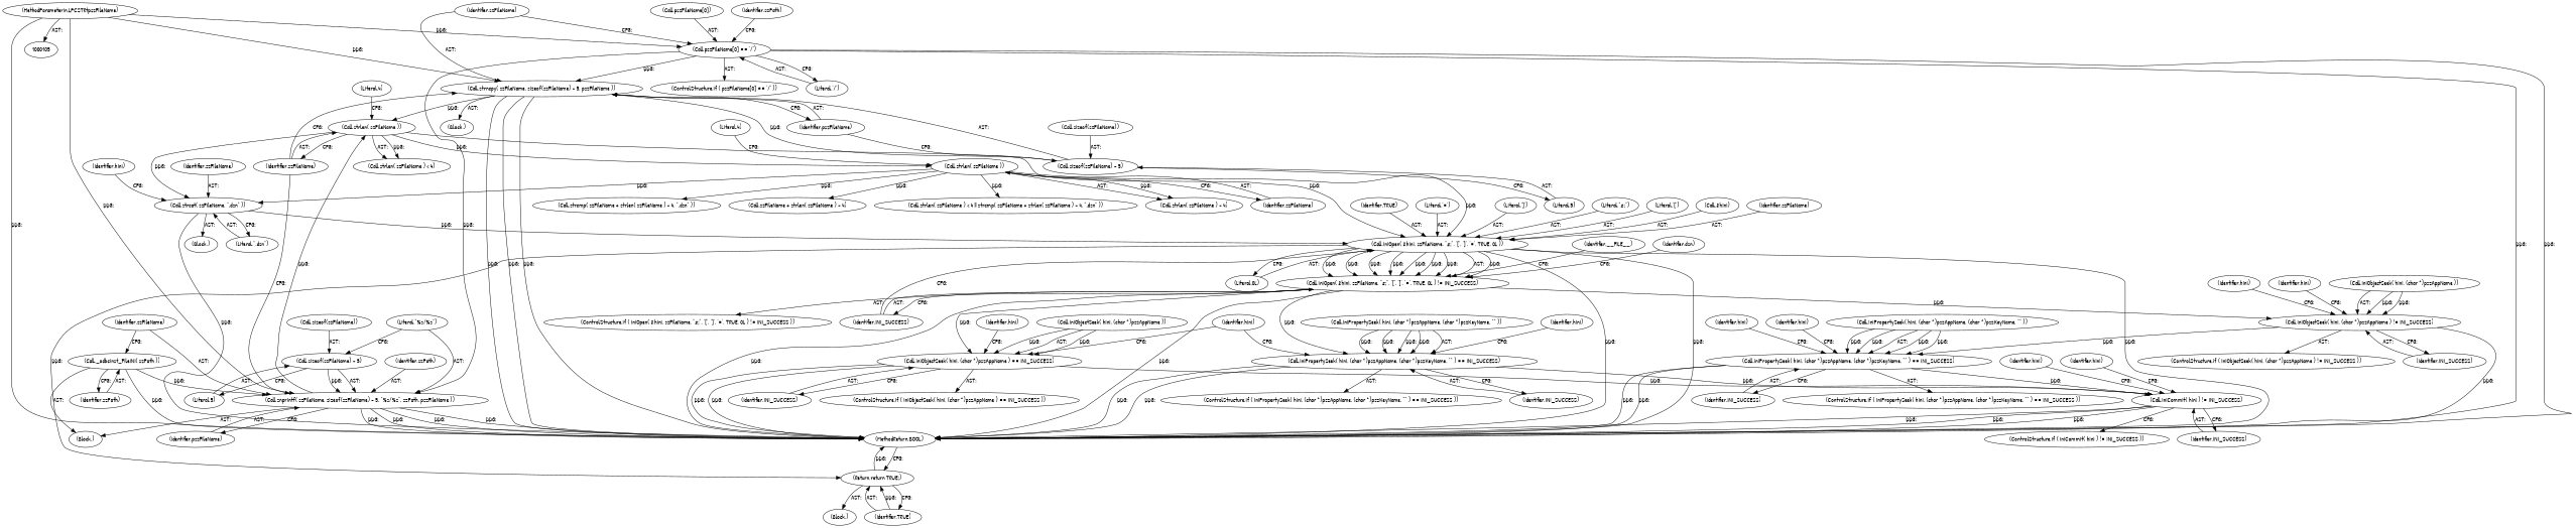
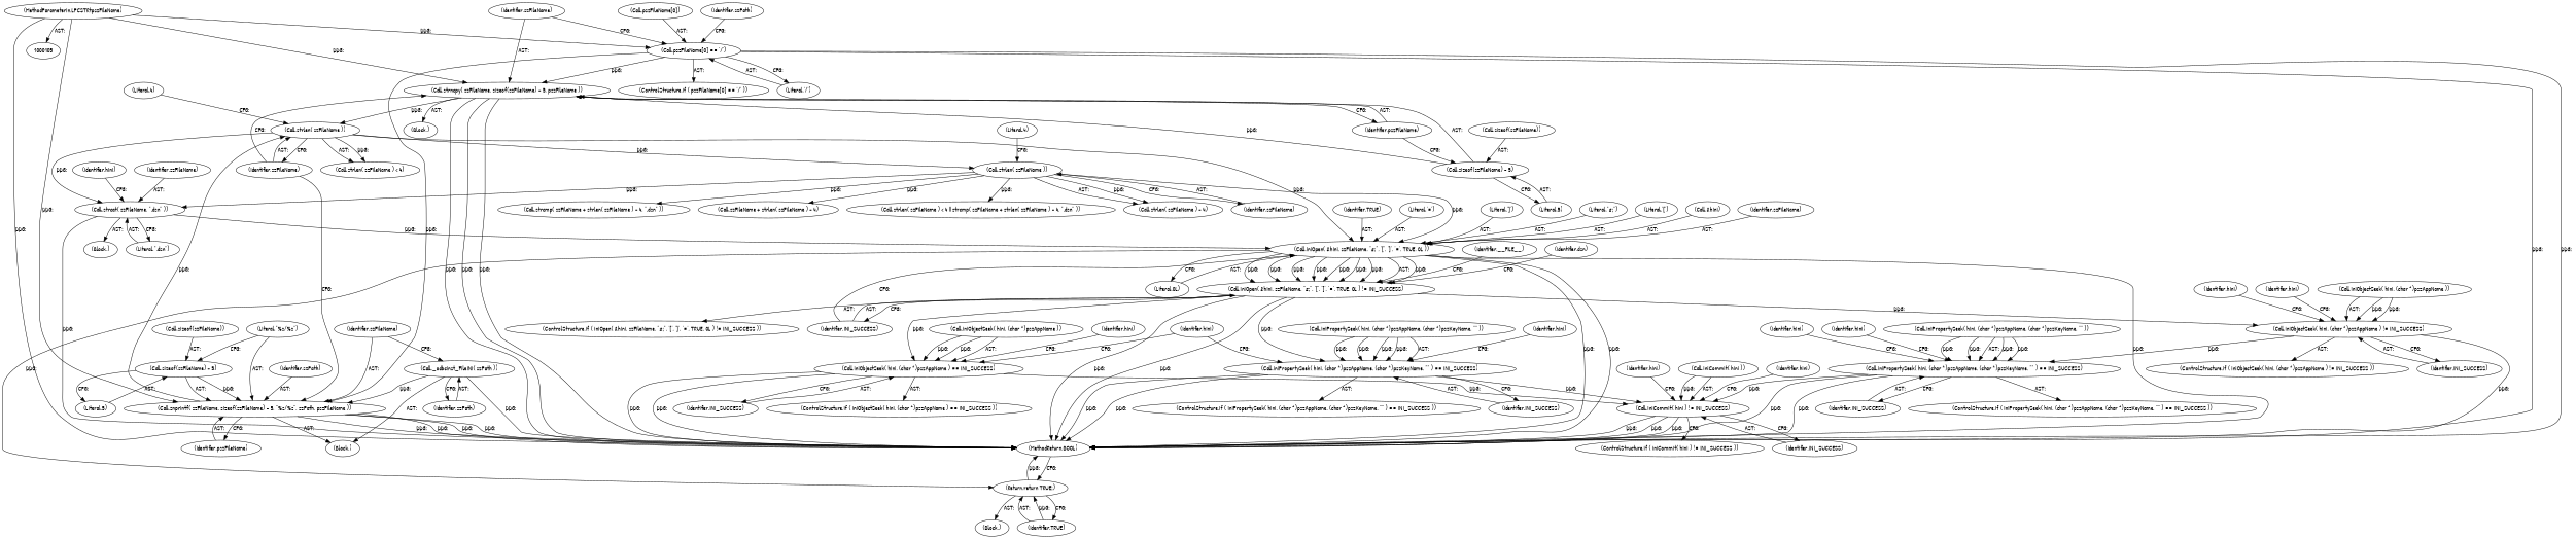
  digraph {
    fontname="Patrick Hand"
    node [fontname="Patrick Hand"]
    edge [fontname="Patrick Hand"]
    n1 [label="(Call,strcat( szFileName, \".dsn\" ))"]
    n2 [label="(Call,iniOpen( &hIni, szFileName, \"#;\", '[', ']', '=', TRUE, 0L ))"]
    n3 [label="(Block,)"]
    n4 [label="(MethodReturn,BOOL)"]
    n5 [label="(Literal,\".dsn\")"]
    n6 [label="(Call,iniOpen( &hIni, szFileName, \"#;\", '[', ']', '=', TRUE, 0L ) != INI_SUCCESS)"]
    n7 [label="(Return,return TRUE;)"]
    n8 [label="(Literal,0L)"]
    n9 [label="(Call,strlen( szFileName ))"]
    n10 [label="(Call,strlen( szFileName ))"]
    n11 [label="(Call,strlen( szFileName ) < 4)"]
    n12 [label="(Identifier,szFileName)"]
    n13 [label="(Call,strlen( szFileName ) < 4 || strcmp( szFileName + strlen( szFileName ) - 4, \".dsn\" ))"]
    n14 [label="(Call,strlen( szFileName ) - 4)"]
    n15 [label="(Identifier,szFileName)"]
    n16 [label="(Call,strcmp( szFileName + strlen( szFileName ) - 4, \".dsn\" ))"]
    n17 [label="(Call,szFileName + strlen( szFileName ) - 4)"]
    n18 [label="(Call,strncpy( szFileName, sizeof(szFileName) - 5, pszFileName ))"]
    n19 [label="(Call,snprintf( szFileName, sizeof(szFileName) - 5, \"%s/%s\", szPath, pszFileName ))"]
    n20 [label="(Block,)"]
    n21 [label="(Identifier,pszFileName)"]
    n22 [label="(Call,sizeof(szFileName) - 5)"]
    n23 [label="(Literal,5)"]
    n24 [label="(Call,pszFileName[0] == '/')"]
    n25 [label="(ControlStructure,if ( pszFileName[0] == '/' ))"]
    n26 [label="(Literal,'/')"]
    n27 [label="(Identifier,pszFileName)"]
    n28 [label="(Block,)"]
    n29 [label="(MethodParameterIn,LPCSTR\tpszFileName)"]
    1000105
    n31 [label="(Call,sizeof(szFileName) - 5)"]
    n32 [label="(Literal,5)"]
    n33 [label="(Call,_odbcinst_FileINI( szPath ))"]
    n34 [label="(Identifier,szPath)"]
    n35 [label="(Call,iniObjectSeek( hIni, (char *)pszAppName ) == INI_SUCCESS)"]
    n36 [label="(Call,iniPropertySeek( hIni, (char *)pszAppName, (char *)pszKeyName, \"\" ) == INI_SUCCESS)"]
    n37 [label="(Call,iniObjectSeek( hIni, (char *)pszAppName ) != INI_SUCCESS)"]
    n38 [label="(ControlStructure,if ( iniOpen( &hIni, szFileName, \"#;\", '[', ']', '=', TRUE, 0L ) != INI_SUCCESS ))"]
    n39 [label="(Identifier,INI_SUCCESS)"]
    n40 [label="(Block,)"]
    n41 [label="(Identifier,TRUE)"]
    n42 [label="(Call,iniCommit( hIni ) != INI_SUCCESS)"]
    n43 [label="(Identifier,INI_SUCCESS)"]
    n44 [label="(ControlStructure,if ( iniObjectSeek( hIni, (char *)pszAppName ) == INI_SUCCESS ))"]
    n45 [label="(ControlStructure,if ( iniPropertySeek( hIni, (char *)pszAppName, (char *)pszKeyName, \"\" ) == INI_SUCCESS ))"]
    n46 [label="(Identifier,INI_SUCCESS)"]
    n47 [label="(Call,iniPropertySeek( hIni, (char *)pszAppName, (char *)pszKeyName, \"\" ) == INI_SUCCESS)"]
    n48 [label="(ControlStructure,if ( iniObjectSeek( hIni, (char *)pszAppName ) != INI_SUCCESS ))"]
    n49 [label="(Identifier,INI_SUCCESS)"]
    n50 [label="(ControlStructure,if ( iniCommit( hIni ) != INI_SUCCESS ))"]
    n51 [label="(Identifier,INI_SUCCESS)"]
    n52 [label="(Identifier,INI_SUCCESS)"]
    n53 [label="(ControlStructure,if ( iniPropertySeek( hIni, (char *)pszAppName, (char *)pszKeyName, \"\" ) == INI_SUCCESS ))"]
    n54 [label="(Identifier,hIni)"]
    n55 [label="(Literal,'[')"]
    n56 [label="(Literal,4)"]
    n57 [label="(Call,&hIni)"]
    n58 [label="(Identifier,hIni)"]
    n59 [label="(Call,sizeof(szFileName))"]
    n60 [label="(Identifier,szFileName)"]
+   n61 [label="(Call,iniCommit( hIni ))"]
    n62 [label="(Identifier,dsn)"]
    n63 [label="(Identifier,szFileName)"]
    n64 [label="(Call,iniPropertySeek( hIni, (char *)pszAppName, (char *)pszKeyName, \"\" ))"]
    n65 [label="(Identifier,hIni)"]
    n66 [label="(Literal,4)"]
    n67 [label="(Identifier,TRUE)"]
    n68 [label="(Identifier,hIni)"]
    n69 [label="(Call,sizeof(szFileName))"]
    n70 [label="(Identifier,hIni)"]
    n71 [label="(Literal,'=')"]
    n72 [label="(Identifier,szFileName)"]
    n73 [label="(Identifier,hIni)"]
    n74 [label="(Identifier,szFileName)"]
    n75 [label="(Identifier,szPath)"]
    n76 [label="(Identifier,hIni)"]
    n77 [label="(Call,iniPropertySeek( hIni, (char *)pszAppName, (char *)pszKeyName, \"\" ))"]
    n78 [label="(Literal,']')"]
    n79 [label="(Identifier,hIni)"]
    n80 [label="(Identifier,hIni)"]
    n81 [label="(Identifier,hIni)"]
    n82 [label="(Literal,\"%s/%s\")"]
    n83 [label="(Call,pszFileName[0])"]
    n84 [label="(Call,iniObjectSeek( hIni, (char *)pszAppName ))"]
    n85 [label="(Identifier,szPath)"]
    n86 [label="(Identifier,__FILE__)"]
    n87 [label="(Literal,\"#;\")"]
    n88 [label="(Call,iniObjectSeek( hIni, (char *)pszAppName ))"]
    n1 -> n2 [label="DDG: "]
    n1 -> n3 [label="AST: "]
    n1 -> n4 [label="DDG: "]
    n1 -> n5 [label="CFG: "]
    n2 -> n4 [label="DDG: "]
    n2 -> n4 [label="DDG: "]
    n2 -> n4 [label="DDG: "]
    n2 -> n6 [label="AST: "]
    n2 -> n6 [label="DDG: "]
    n2 -> n6 [label="DDG: "]
    n2 -> n6 [label="DDG: "]
    n2 -> n6 [label="DDG: "]
    n2 -> n6 [label="DDG: "]
    n2 -> n6 [label="DDG: "]
    n2 -> n6 [label="DDG: "]
    n2 -> n6 [label="DDG: "]
    n2 -> n7 [label="DDG: "]
    n2 -> n8 [label="CFG: "]
    n4 -> n7 [label="CFG: "]
    n5 -> n1 [label="AST: "]
    n6 -> n4 [label="DDG: "]
    n6 -> n4 [label="DDG: "]
    n6 -> n35 [label="DDG: "]
    n6 -> n36 [label="DDG: "]
    n6 -> n37 [label="DDG: "]
    n6 -> n38 [label="AST: "]
    n6 -> n39 [label="CFG: "]
    n7 -> n4 [label="DDG: "]
    n7 -> n40 [label="AST: "]
    n7 -> n41 [label="CFG: "]
    n8 -> n2 [label="AST: "]
    n9 -> n1 [label="DDG: "]
    n9 -> n2 [label="DDG: "]
    n9 -> n10 [label="DDG: "]
    n9 -> n11 [label="AST: "]
    n9 -> n11 [label="DDG: "]
    n9 -> n12 [label="CFG: "]
    n10 -> n1 [label="DDG: "]
    n10 -> n2 [label="DDG: "]
    n10 -> n13 [label="DDG: "]
    n10 -> n14 [label="AST: "]
    n10 -> n14 [label="DDG: "]
    n10 -> n15 [label="CFG: "]
    n10 -> n16 [label="DDG: "]
    n10 -> n17 [label="DDG: "]
    n12 -> n9 [label="AST: "]
    n12 -> n18 [label="CFG: "]
    n12 -> n19 [label="CFG: "]
    n15 -> n10 [label="AST: "]
    n18 -> n4 [label="DDG: "]
    n18 -> n4 [label="DDG: "]
    n18 -> n4 [label="DDG: "]
    n18 -> n9 [label="DDG: "]
    n18 -> n20 [label="AST: "]
    n18 -> n21 [label="CFG: "]
    n19 -> n4 [label="DDG: "]
    n19 -> n4 [label="DDG: "]
    n19 -> n4 [label="DDG: "]
    n19 -> n4 [label="DDG: "]
    n19 -> n9 [label="DDG: "]
    n19 -> n27 [label="CFG: "]
    n19 -> n28 [label="AST: "]
    n21 -> n18 [label="AST: "]
    n21 -> n22 [label="CFG: "]
    n22 -> n18 [label="AST: "]
    n22 -> n18 [label="DDG: "]
    n22 -> n23 [label="CFG: "]
    n23 -> n22 [label="AST: "]
    n24 -> n4 [label="DDG: "]
    n24 -> n4 [label="DDG: "]
    n24 -> n18 [label="DDG: "]
    n24 -> n19 [label="DDG: "]
    n24 -> n25 [label="AST: "]
    n24 -> n26 [label="CFG: "]
    n26 -> n24 [label="AST: "]
    n27 -> n19 [label="AST: "]
    n29 -> n4 [label="DDG: "]
    n29 -> n18 [label="DDG: "]
    n29 -> n19 [label="DDG: "]
    n29 -> n24 [label="DDG: "]
    n29 -> 1000105 [label="AST: "]
    n31 -> n19 [label="AST: "]
    n31 -> n19 [label="DDG: "]
    n31 -> n32 [label="CFG: "]
    n32 -> n31 [label="AST: "]
    n33 -> n4 [label="DDG: "]
    n33 -> n19 [label="DDG: "]
    n33 -> n28 [label="AST: "]
    n33 -> n34 [label="CFG: "]
    n34 -> n33 [label="AST: "]
    n35 -> n4 [label="DDG: "]
    n35 -> n4 [label="DDG: "]
    n35 -> n42 [label="DDG: "]
    n35 -> n43 [label="CFG: "]
    n35 -> n44 [label="AST: "]
    n36 -> n4 [label="DDG: "]
    n36 -> n4 [label="DDG: "]
    n36 -> n42 [label="DDG: "]
    n36 -> n45 [label="AST: "]
    n36 -> n46 [label="CFG: "]
    n37 -> n4 [label="DDG: "]
    n37 -> n47 [label="DDG: "]
    n37 -> n48 [label="AST: "]
    n37 -> n49 [label="CFG: "]
    n39 -> n2 [label="CFG: "]
    n39 -> n6 [label="AST: "]
    n41 -> n7 [label="AST: "]
    n41 -> n7 [label="DDG: "]
    n42 -> n4 [label="DDG: "]
    n42 -> n4 [label="DDG: "]
    n42 -> n4 [label="DDG: "]
    n42 -> n50 [label="CFG: "]
    n42 -> n51 [label="CFG: "]
    n43 -> n35 [label="AST: "]
    n46 -> n36 [label="AST: "]
    n47 -> n4 [label="DDG: "]
    n47 -> n4 [label="DDG: "]
    n47 -> n42 [label="DDG: "]
    n47 -> n52 [label="CFG: "]
    n47 -> n53 [label="AST: "]
    n49 -> n37 [label="AST: "]
    n51 -> n42 [label="AST: "]
    n52 -> n47 [label="AST: "]
    n54 -> n35 [label="CFG: "]
    n54 -> n36 [label="CFG: "]
    n55 -> n2 [label="AST: "]
    n56 -> n9 [label="CFG: "]
    n57 -> n2 [label="AST: "]
    n58 -> n35 [label="CFG: "]
    n59 -> n31 [label="AST: "]
    n60 -> n18 [label="AST: "]
    n60 -> n24 [label="CFG: "]
+   n61 -> n42 [label="AST: "]
+   n61 -> n42 [label="DDG: "]
    n62 -> n6 [label="CFG: "]
    n63 -> n2 [label="AST: "]
    n64 -> n47 [label="AST: "]
    n64 -> n47 [label="DDG: "]
    n64 -> n47 [label="DDG: "]
    n64 -> n47 [label="DDG: "]
    n64 -> n47 [label="DDG: "]
    n65 -> n36 [label="CFG: "]
    n66 -> n10 [label="CFG: "]
    n67 -> n2 [label="AST: "]
    n68 -> n42 [label="CFG: "]
    n69 -> n22 [label="AST: "]
    n70 -> n42 [label="CFG: "]
    n71 -> n2 [label="AST: "]
    n72 -> n1 [label="AST: "]
    n73 -> n47 [label="CFG: "]
    n74 -> n19 [label="AST: "]
    n74 -> n33 [label="CFG: "]
    n75 -> n19 [label="AST: "]
    n76 -> n1 [label="CFG: "]
    n77 -> n36 [label="AST: "]
    n77 -> n36 [label="DDG: "]
    n77 -> n36 [label="DDG: "]
    n77 -> n36 [label="DDG: "]
    n77 -> n36 [label="DDG: "]
    n78 -> n2 [label="AST: "]
    n79 -> n37 [label="CFG: "]
    n80 -> n37 [label="CFG: "]
    n81 -> n47 [label="CFG: "]
    n82 -> n19 [label="AST: "]
    n82 -> n31 [label="CFG: "]
    n83 -> n24 [label="AST: "]
    n84 -> n35 [label="AST: "]
    n84 -> n35 [label="DDG: "]
    n84 -> n35 [label="DDG: "]
    n85 -> n24 [label="CFG: "]
    n86 -> n6 [label="CFG: "]
    n87 -> n2 [label="AST: "]
    n88 -> n37 [label="AST: "]
    n88 -> n37 [label="DDG: "]
    n88 -> n37 [label="DDG: "]
  }
